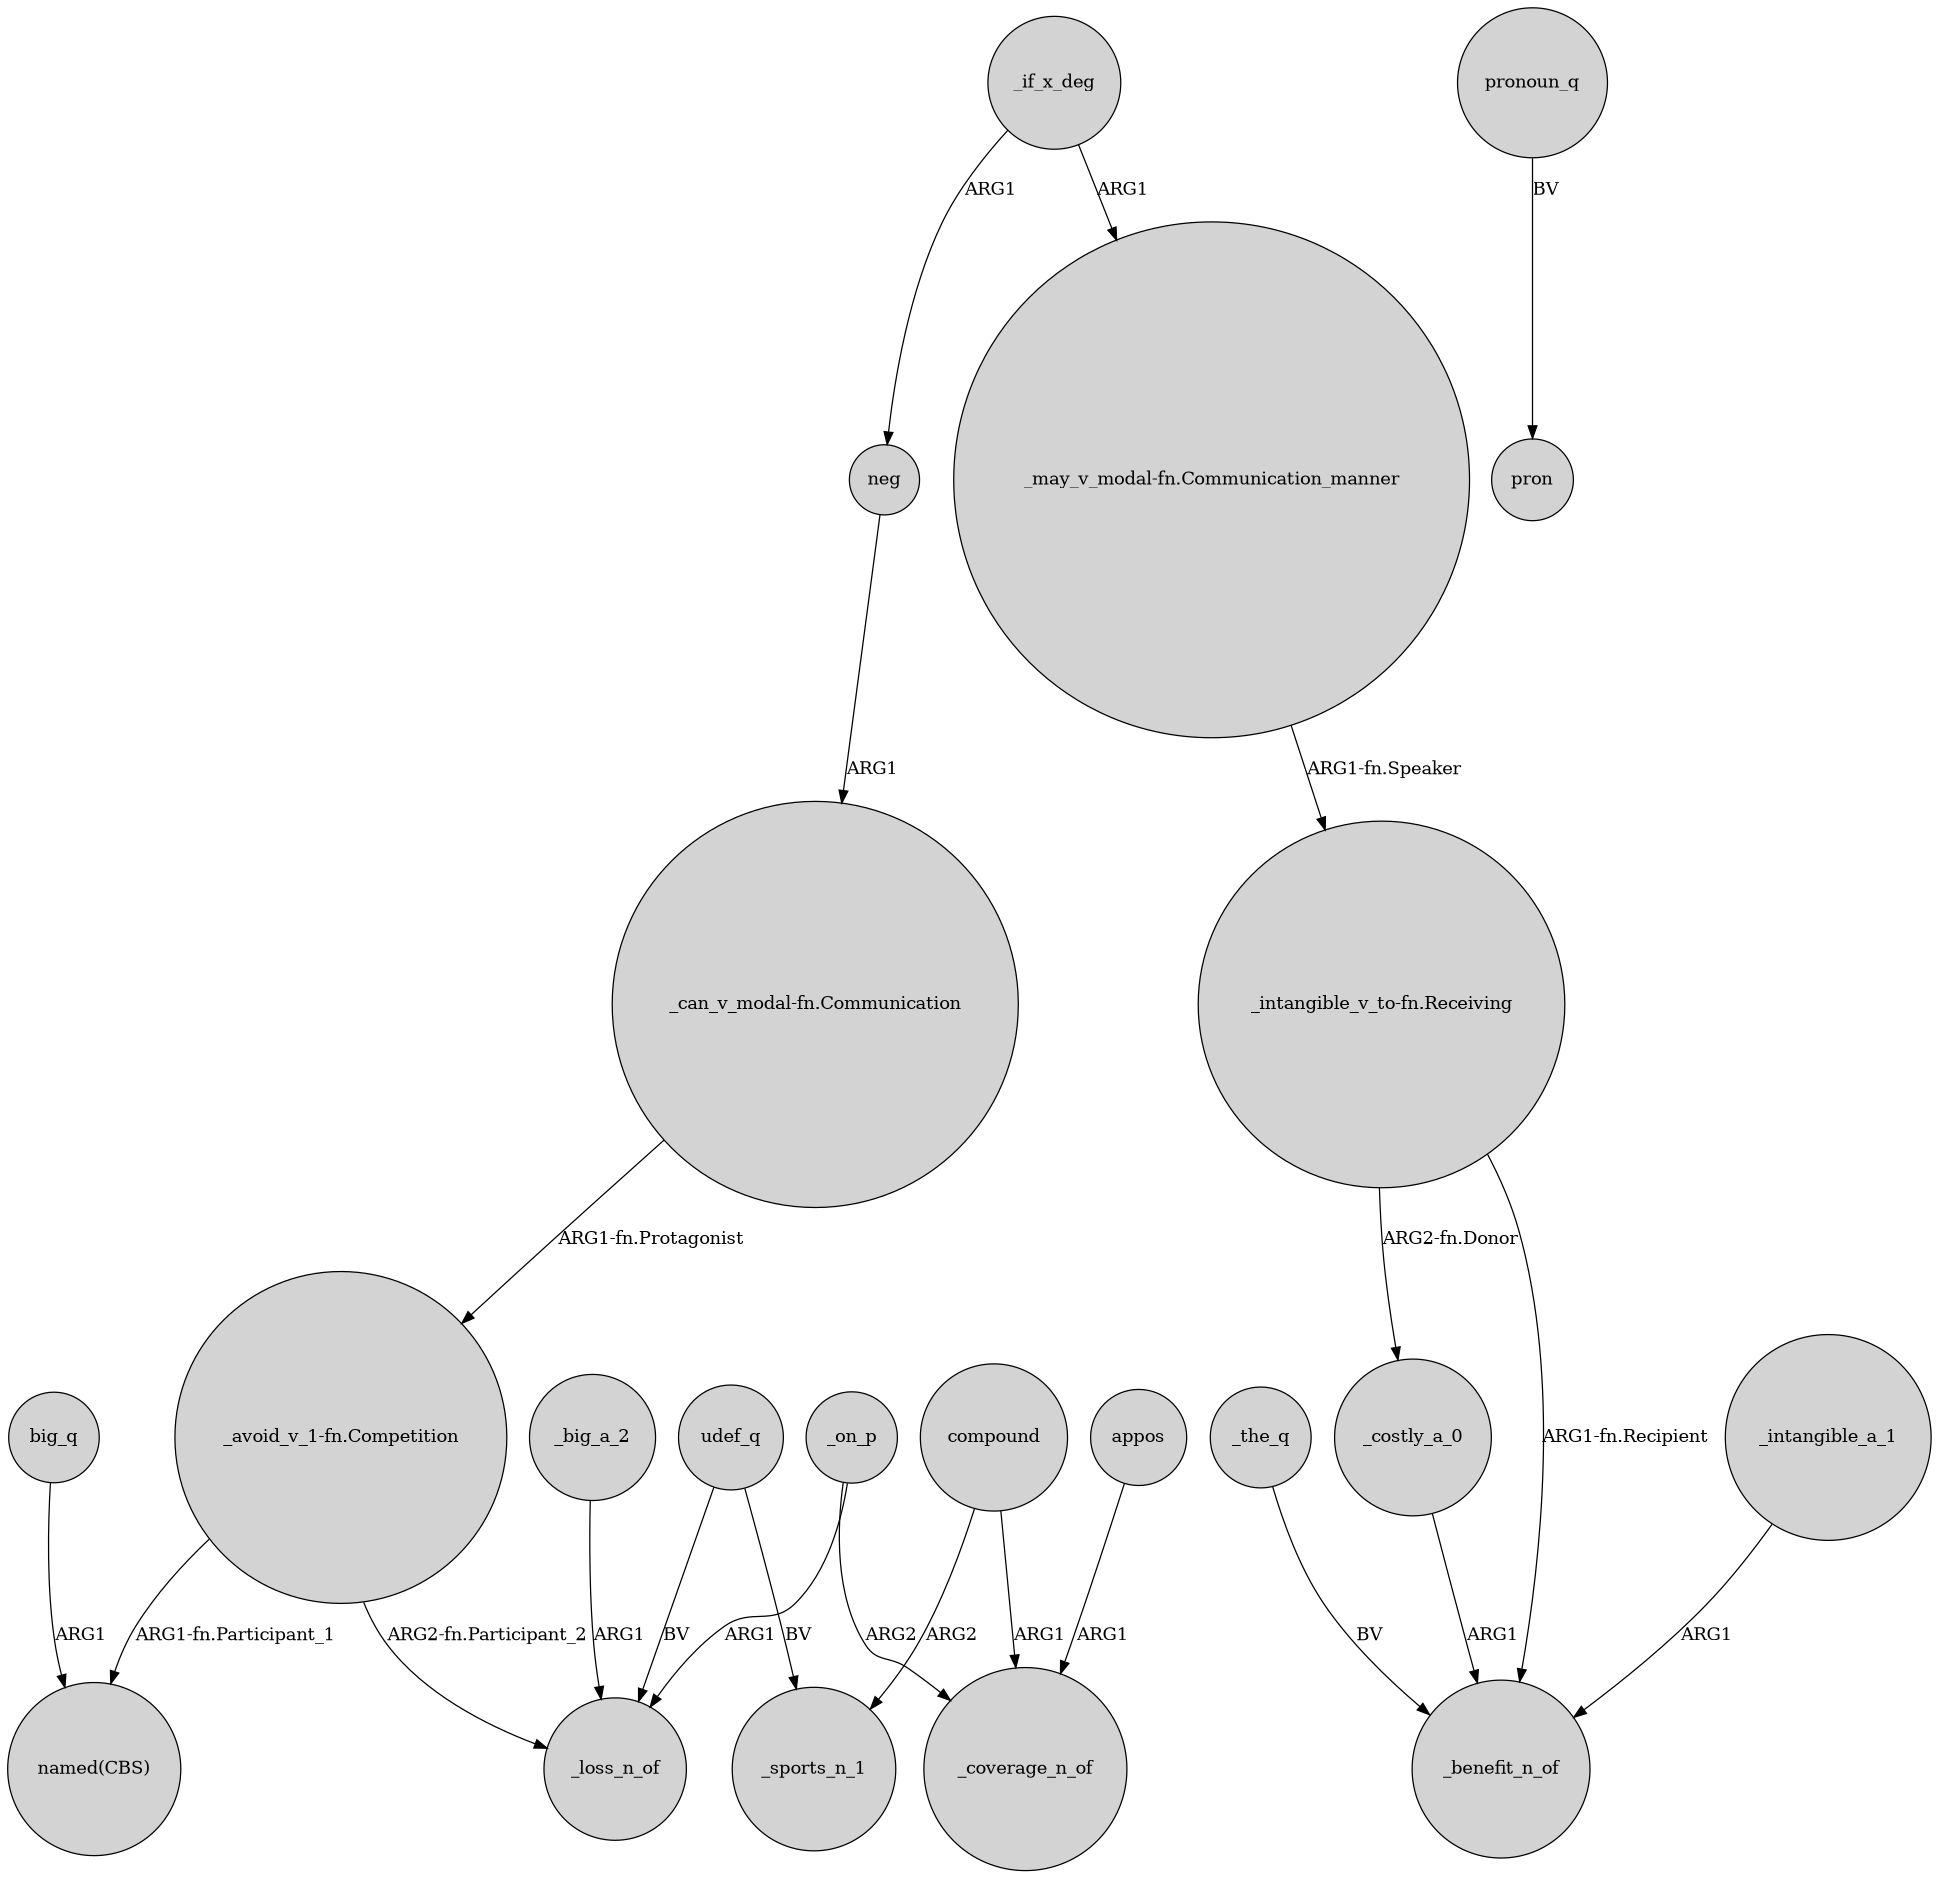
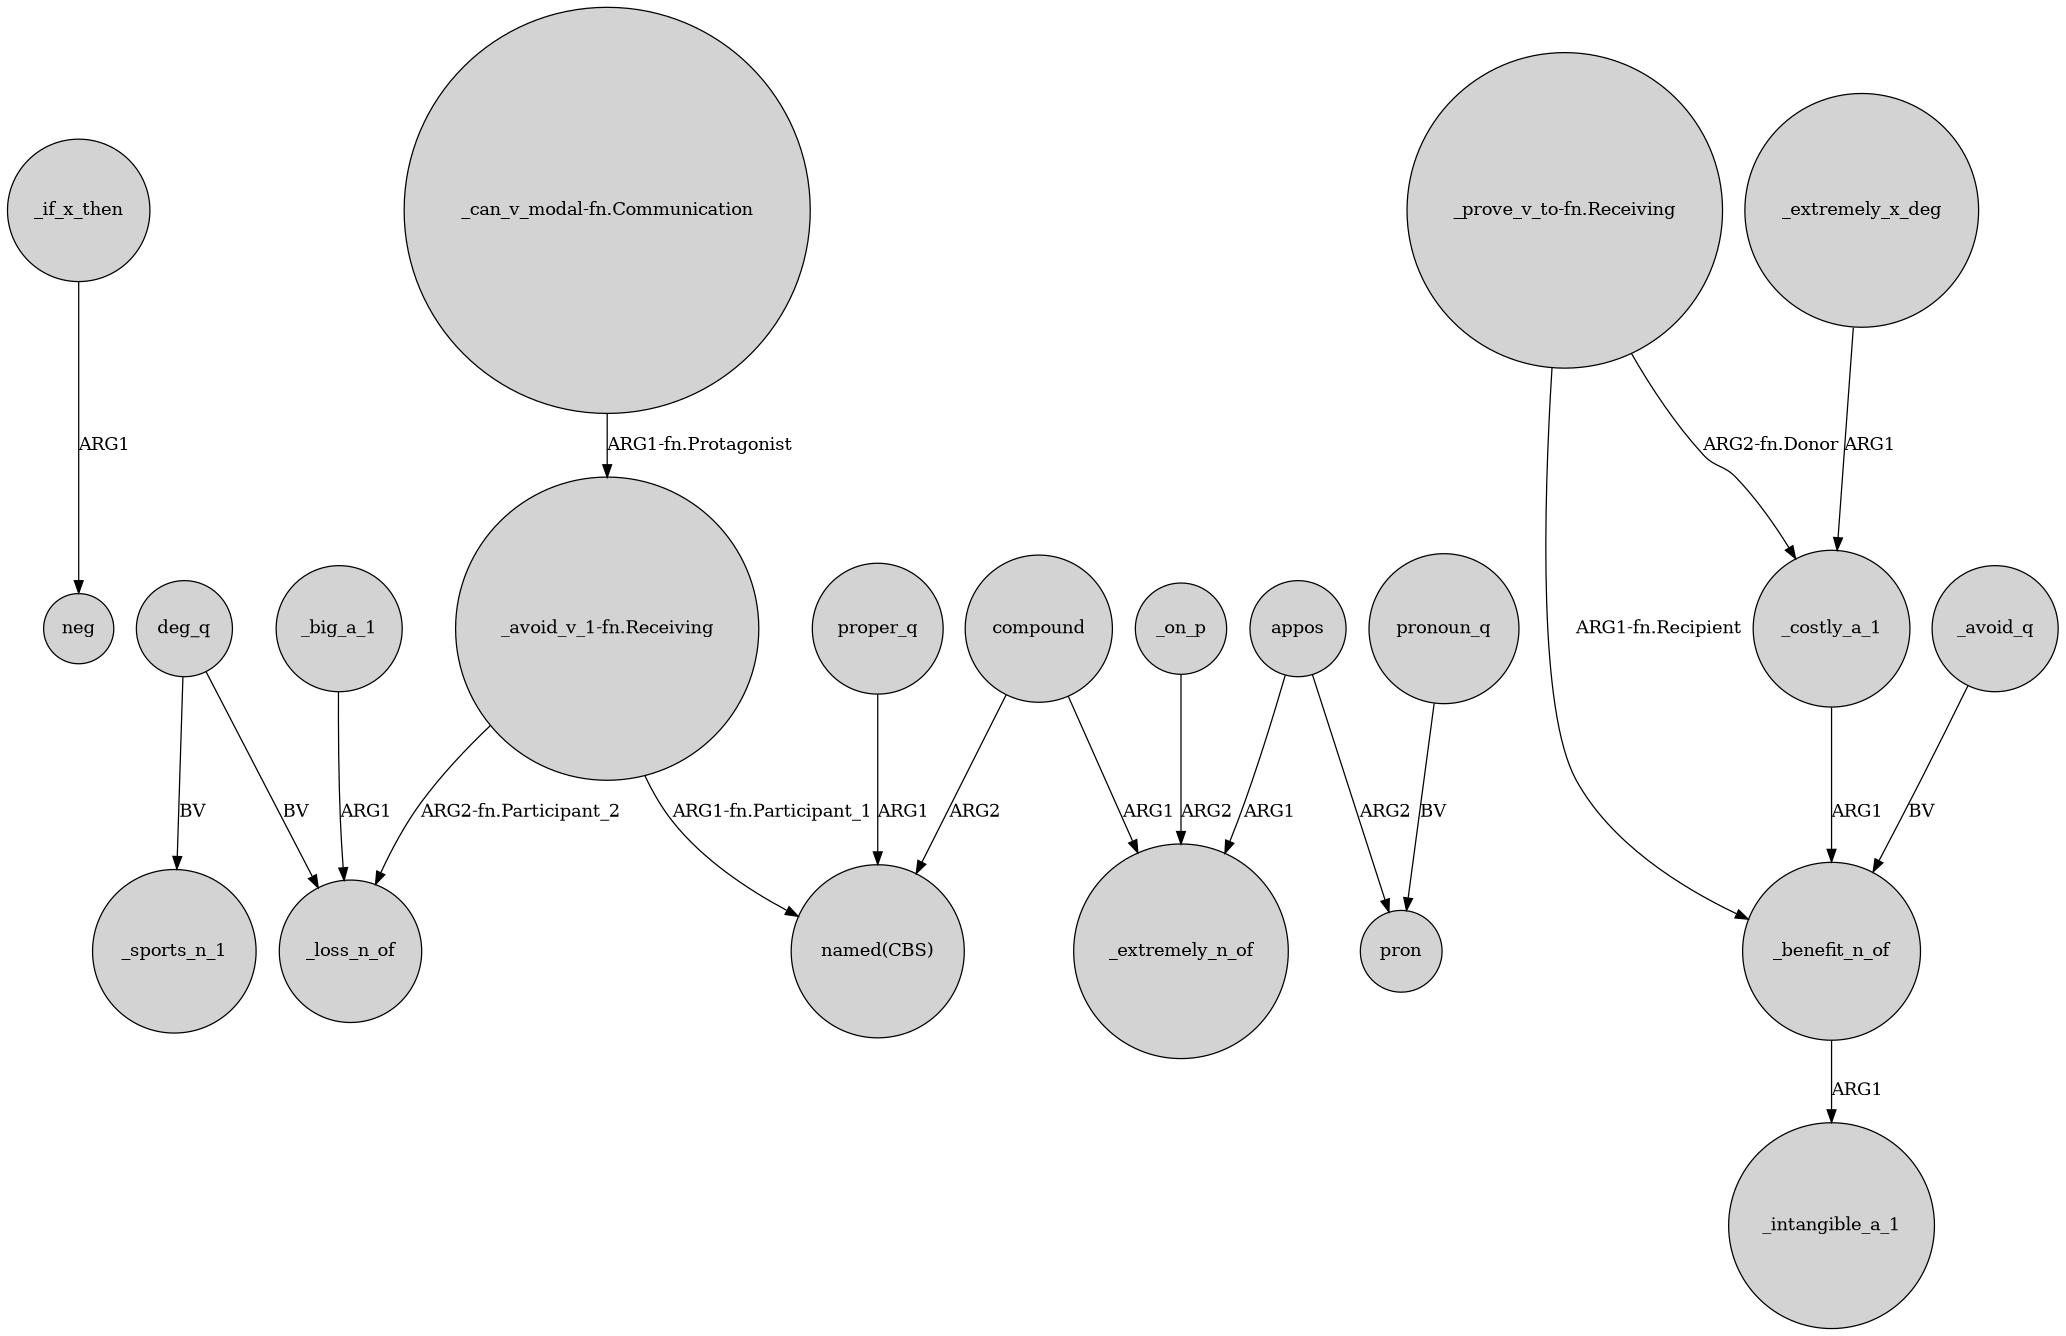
  digraph {
    node [shape=circle style=filled]
-   _if_x_then [label=_if_x_deg]
+   _if_x_then
    neg
-   "_may_v_modal-fn.Communication_manner"
    n4 [label="_can_v_modal-fn.Communication"]
-   "_prove_v_to-fn.Receiving" [label="_intangible_v_to-fn.Receiving"]
-   "_avoid_v_1-fn.Competition"
+   "_prove_v_to-fn.Receiving"
+   "_avoid_v_1-fn.Competition" [label="_avoid_v_1-fn.Receiving"]
    _benefit_n_of
-   _costly_a_1 [label=_costly_a_0]
+   _costly_a_1
    compound
    _sports_n_1
-   _coverage_n_of
+   _coverage_n_of [label=_extremely_n_of]
    _on_p
    _loss_n_of
    "named(CBS)"
    _intangible_a_1
    appos
    pron
    pronoun_q
-   _the_q
-   proper_q [label=big_q]
-   udef_q
-   _big_a_1 [label=_big_a_2]
+   _the_q [label=_avoid_q]
+   proper_q
+   udef_q [label=deg_q]
+   _big_a_1
+   _extremely_x_deg
    _if_x_then -> neg [label=ARG1]
-   _if_x_then -> "_may_v_modal-fn.Communication_manner" [label=ARG1]
-   neg -> n4 [label=ARG1]
-   "_may_v_modal-fn.Communication_manner" -> "_prove_v_to-fn.Receiving" [label="ARG1-fn.Speaker"]
    n4 -> "_avoid_v_1-fn.Competition" [label="ARG1-fn.Protagonist"]
    "_prove_v_to-fn.Receiving" -> _benefit_n_of [label="ARG1-fn.Recipient"]
    "_prove_v_to-fn.Receiving" -> _costly_a_1 [label="ARG2-fn.Donor"]
    "_avoid_v_1-fn.Competition" -> _loss_n_of [label="ARG2-fn.Participant_2"]
    "_avoid_v_1-fn.Competition" -> "named(CBS)" [label="ARG1-fn.Participant_1"]
    _costly_a_1 -> _benefit_n_of [label=ARG1]
-   compound -> _sports_n_1 [label=ARG2]
+   compound -> "named(CBS)" [label=ARG2]
    compound -> _coverage_n_of [label=ARG1]
    _on_p -> _coverage_n_of [label=ARG2]
-   _on_p -> _loss_n_of [label=ARG1]
-   _intangible_a_1 -> _benefit_n_of [label=ARG1]
+   _benefit_n_of -> _intangible_a_1 [label=ARG1]
    appos -> _coverage_n_of [label=ARG1]
+   appos -> pron [label=ARG2]
    pronoun_q -> pron [label=BV]
    _the_q -> _benefit_n_of [label=BV]
    proper_q -> "named(CBS)" [label=ARG1]
    udef_q -> _sports_n_1 [label=BV]
    udef_q -> _loss_n_of [label=BV]
    _big_a_1 -> _loss_n_of [label=ARG1]
+   _extremely_x_deg -> _costly_a_1 [label=ARG1]
  }
